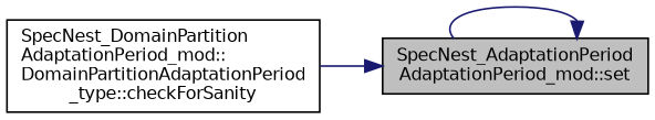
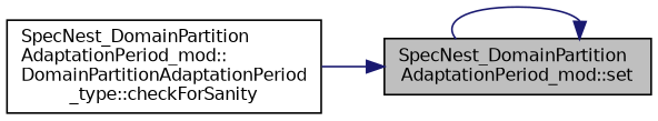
  digraph {
    rankdir=RL
    node [color=black fontname=Helvetica fontsize=10 shape=record style=filled]
    edge [color=midnightblue dir=back fontname=Helvetica fontsize=10 labelfontname=Helvetica labelfontsize=10 style=solid]
-   n1 [fillcolor=grey75 fontcolor=black height=0.2 label="SpecNest_AdaptationPeriod\lAdaptationPeriod_mod::set" width=0.4]
+   n1 [fillcolor=grey75 fontcolor=black height=0.2 label="SpecNest_DomainPartition\lAdaptationPeriod_mod::set" width=0.4]
    n2 [fillcolor=white height=0.2 label="SpecNest_DomainPartition\lAdaptationPeriod_mod::\lDomainPartitionAdaptationPeriod\l_type::checkForSanity" width=0.4]
    n1 -> n1
    n1 -> n2
  }
